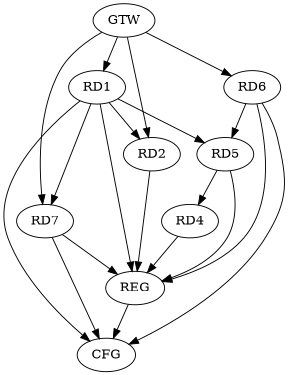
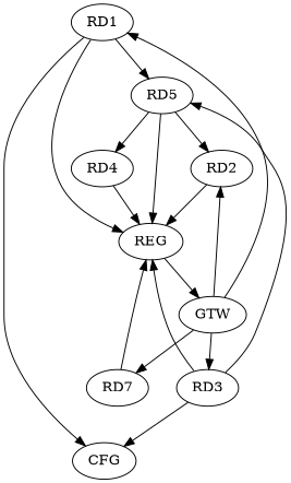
  strict digraph {
    n1 [label=RD1]
    n2 [label=RD2]
    n3 [label=RD5]
    n4 [label=RD7]
    n5 [label=REG]
    n6 [label=CFG]
    n7 [label=RD4]
-   n8 [label=RD6]
+   n8 [label=RD3]
    n9 [label=GTW]
-   n1 -> n2
+   n3 -> n2
    n1 -> n3
-   n1 -> n4
    n1 -> n5
    n1 -> n6
    n2 -> n5
    n3 -> n5
    n3 -> n7
    n4 -> n5
-   n4 -> n6
-   n5 -> n6
+   n5 -> n9
    n7 -> n5
    n8 -> n3
    n8 -> n5
    n8 -> n6
    n9 -> n1
    n9 -> n2
    n9 -> n4
    n9 -> n8
  }
